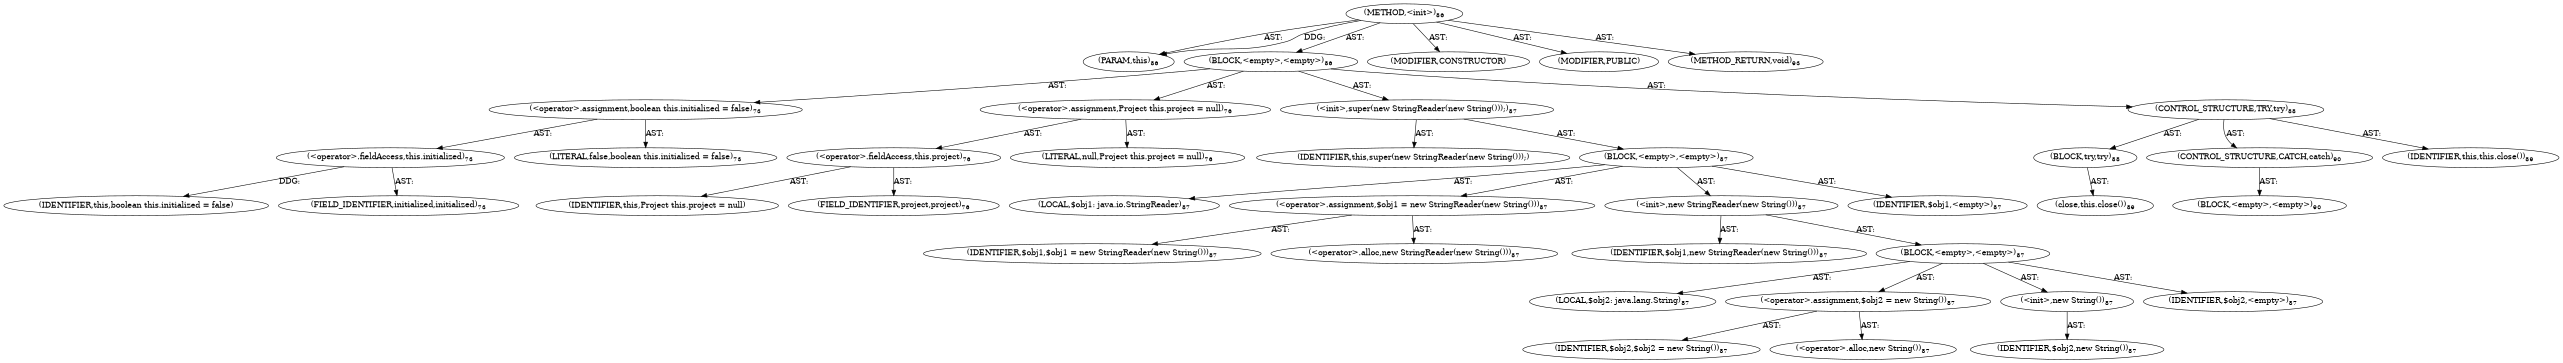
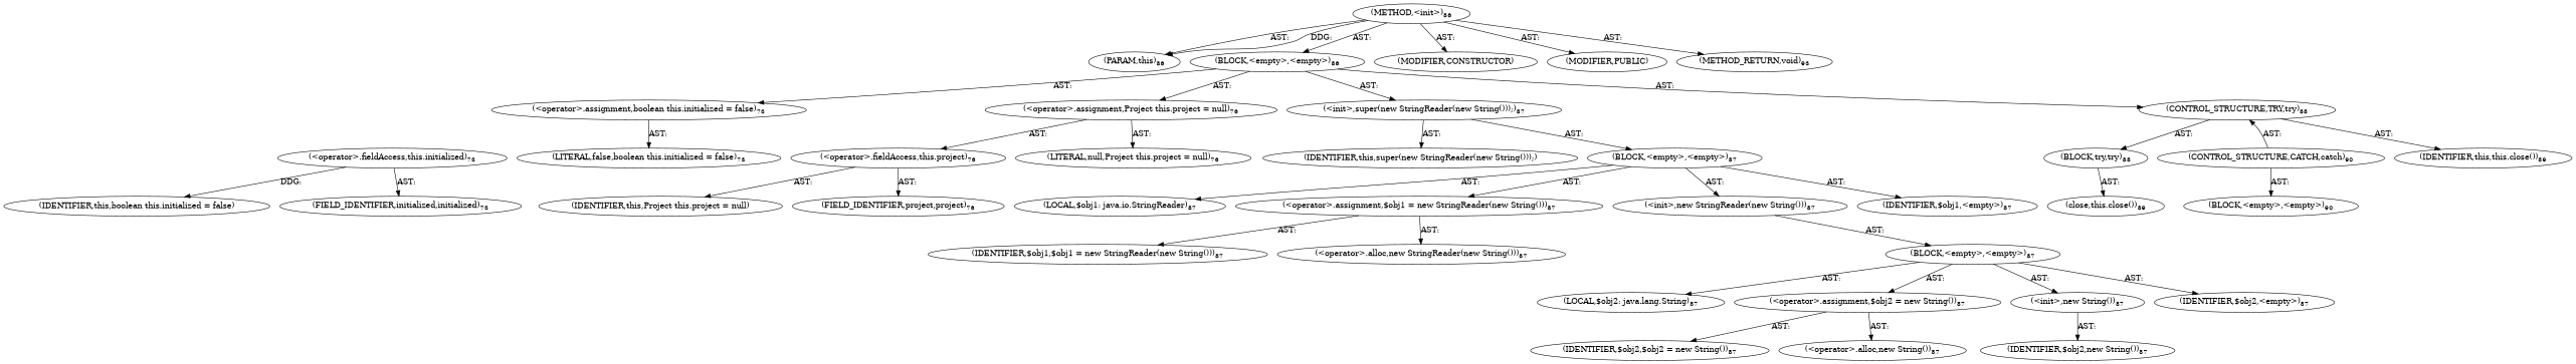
  digraph {
    n1 [label=<(METHOD,&lt;init&gt;)<SUB>86</SUB>>]
    n2 [label=<(PARAM,this)<SUB>86</SUB>>]
    n3 [label=<(BLOCK,&lt;empty&gt;,&lt;empty&gt;)<SUB>86</SUB>>]
    n4 [label=<(MODIFIER,CONSTRUCTOR)>]
    n5 [label=<(MODIFIER,PUBLIC)>]
    n6 [label=<(METHOD_RETURN,void)<SUB>93</SUB>>]
    n7 [label=<(&lt;operator&gt;.assignment,boolean this.initialized = false)<SUB>73</SUB>>]
    n8 [label=<(&lt;operator&gt;.assignment,Project this.project = null)<SUB>76</SUB>>]
    n9 [label=<(&lt;init&gt;,super(new StringReader(new String()));)<SUB>87</SUB>>]
    n10 [label=<(CONTROL_STRUCTURE,TRY,try)<SUB>88</SUB>>]
    n11 [label=<(&lt;operator&gt;.fieldAccess,this.initialized)<SUB>73</SUB>>]
    n12 [label=<(LITERAL,false,boolean this.initialized = false)<SUB>73</SUB>>]
    n13 [label=<(&lt;operator&gt;.fieldAccess,this.project)<SUB>76</SUB>>]
    n14 [label=<(LITERAL,null,Project this.project = null)<SUB>76</SUB>>]
    n15 [label=<(IDENTIFIER,this,super(new StringReader(new String()));)>]
    n16 [label=<(BLOCK,&lt;empty&gt;,&lt;empty&gt;)<SUB>87</SUB>>]
    n17 [label=<(BLOCK,try,try)<SUB>88</SUB>>]
    n18 [label=<(CONTROL_STRUCTURE,CATCH,catch)<SUB>90</SUB>>]
    n19 [label=<(IDENTIFIER,this,this.close())<SUB>89</SUB>>]
    n20 [label=<(IDENTIFIER,this,boolean this.initialized = false)>]
    n21 [label=<(FIELD_IDENTIFIER,initialized,initialized)<SUB>73</SUB>>]
    n22 [label=<(IDENTIFIER,this,Project this.project = null)>]
    n23 [label=<(FIELD_IDENTIFIER,project,project)<SUB>76</SUB>>]
    n24 [label=<(LOCAL,$obj1: java.io.StringReader)<SUB>87</SUB>>]
    n25 [label=<(&lt;operator&gt;.assignment,$obj1 = new StringReader(new String()))<SUB>87</SUB>>]
    n26 [label=<(&lt;init&gt;,new StringReader(new String()))<SUB>87</SUB>>]
    n27 [label=<(IDENTIFIER,$obj1,&lt;empty&gt;)<SUB>87</SUB>>]
    n28 [label=<(IDENTIFIER,$obj1,$obj1 = new StringReader(new String()))<SUB>87</SUB>>]
    n29 [label=<(&lt;operator&gt;.alloc,new StringReader(new String()))<SUB>87</SUB>>]
-   n30 [label=<(IDENTIFIER,$obj1,new StringReader(new String()))<SUB>87</SUB>>]
    n31 [label=<(BLOCK,&lt;empty&gt;,&lt;empty&gt;)<SUB>87</SUB>>]
    n32 [label=<(LOCAL,$obj2: java.lang.String)<SUB>87</SUB>>]
    n33 [label=<(&lt;operator&gt;.assignment,$obj2 = new String())<SUB>87</SUB>>]
    n34 [label=<(&lt;init&gt;,new String())<SUB>87</SUB>>]
    n35 [label=<(IDENTIFIER,$obj2,&lt;empty&gt;)<SUB>87</SUB>>]
    n36 [label=<(IDENTIFIER,$obj2,$obj2 = new String())<SUB>87</SUB>>]
    n37 [label=<(&lt;operator&gt;.alloc,new String())<SUB>87</SUB>>]
    n38 [label=<(IDENTIFIER,$obj2,new String())<SUB>87</SUB>>]
    n39 [label=<(close,this.close())<SUB>89</SUB>>]
    n40 [label=<(BLOCK,&lt;empty&gt;,&lt;empty&gt;)<SUB>90</SUB>>]
    n1 -> n2 [label="AST: "]
    n1 -> n2 [label="DDG: "]
    n1 -> n3 [label="AST: "]
    n1 -> n4 [label="AST: "]
    n1 -> n5 [label="AST: "]
    n1 -> n6 [label="AST: "]
    n3 -> n7 [label="AST: "]
    n3 -> n8 [label="AST: "]
    n3 -> n9 [label="AST: "]
    n3 -> n10 [label="AST: "]
-   n7 -> n11 [label="AST: "]
    n7 -> n12 [label="AST: "]
    n8 -> n13 [label="AST: "]
    n8 -> n14 [label="AST: "]
    n9 -> n15 [label="AST: "]
    n9 -> n16 [label="AST: "]
    n10 -> n17 [label="AST: "]
-   n10 -> n18 [label="AST: "]
+   n18 -> n10 [label="AST: "]
    n10 -> n19 [label="AST: "]
    n11 -> n20 [label="DDG: "]
    n11 -> n21 [label="AST: "]
    n13 -> n22 [label="AST: "]
    n13 -> n23 [label="AST: "]
    n16 -> n24 [label="AST: "]
    n16 -> n25 [label="AST: "]
    n16 -> n26 [label="AST: "]
    n16 -> n27 [label="AST: "]
    n17 -> n39 [label="AST: "]
    n18 -> n40 [label="AST: "]
    n25 -> n28 [label="AST: "]
    n25 -> n29 [label="AST: "]
-   n26 -> n30 [label="AST: "]
    n26 -> n31 [label="AST: "]
    n31 -> n32 [label="AST: "]
    n31 -> n33 [label="AST: "]
    n31 -> n34 [label="AST: "]
    n31 -> n35 [label="AST: "]
    n33 -> n36 [label="AST: "]
    n33 -> n37 [label="AST: "]
    n34 -> n38 [label="AST: "]
  }
